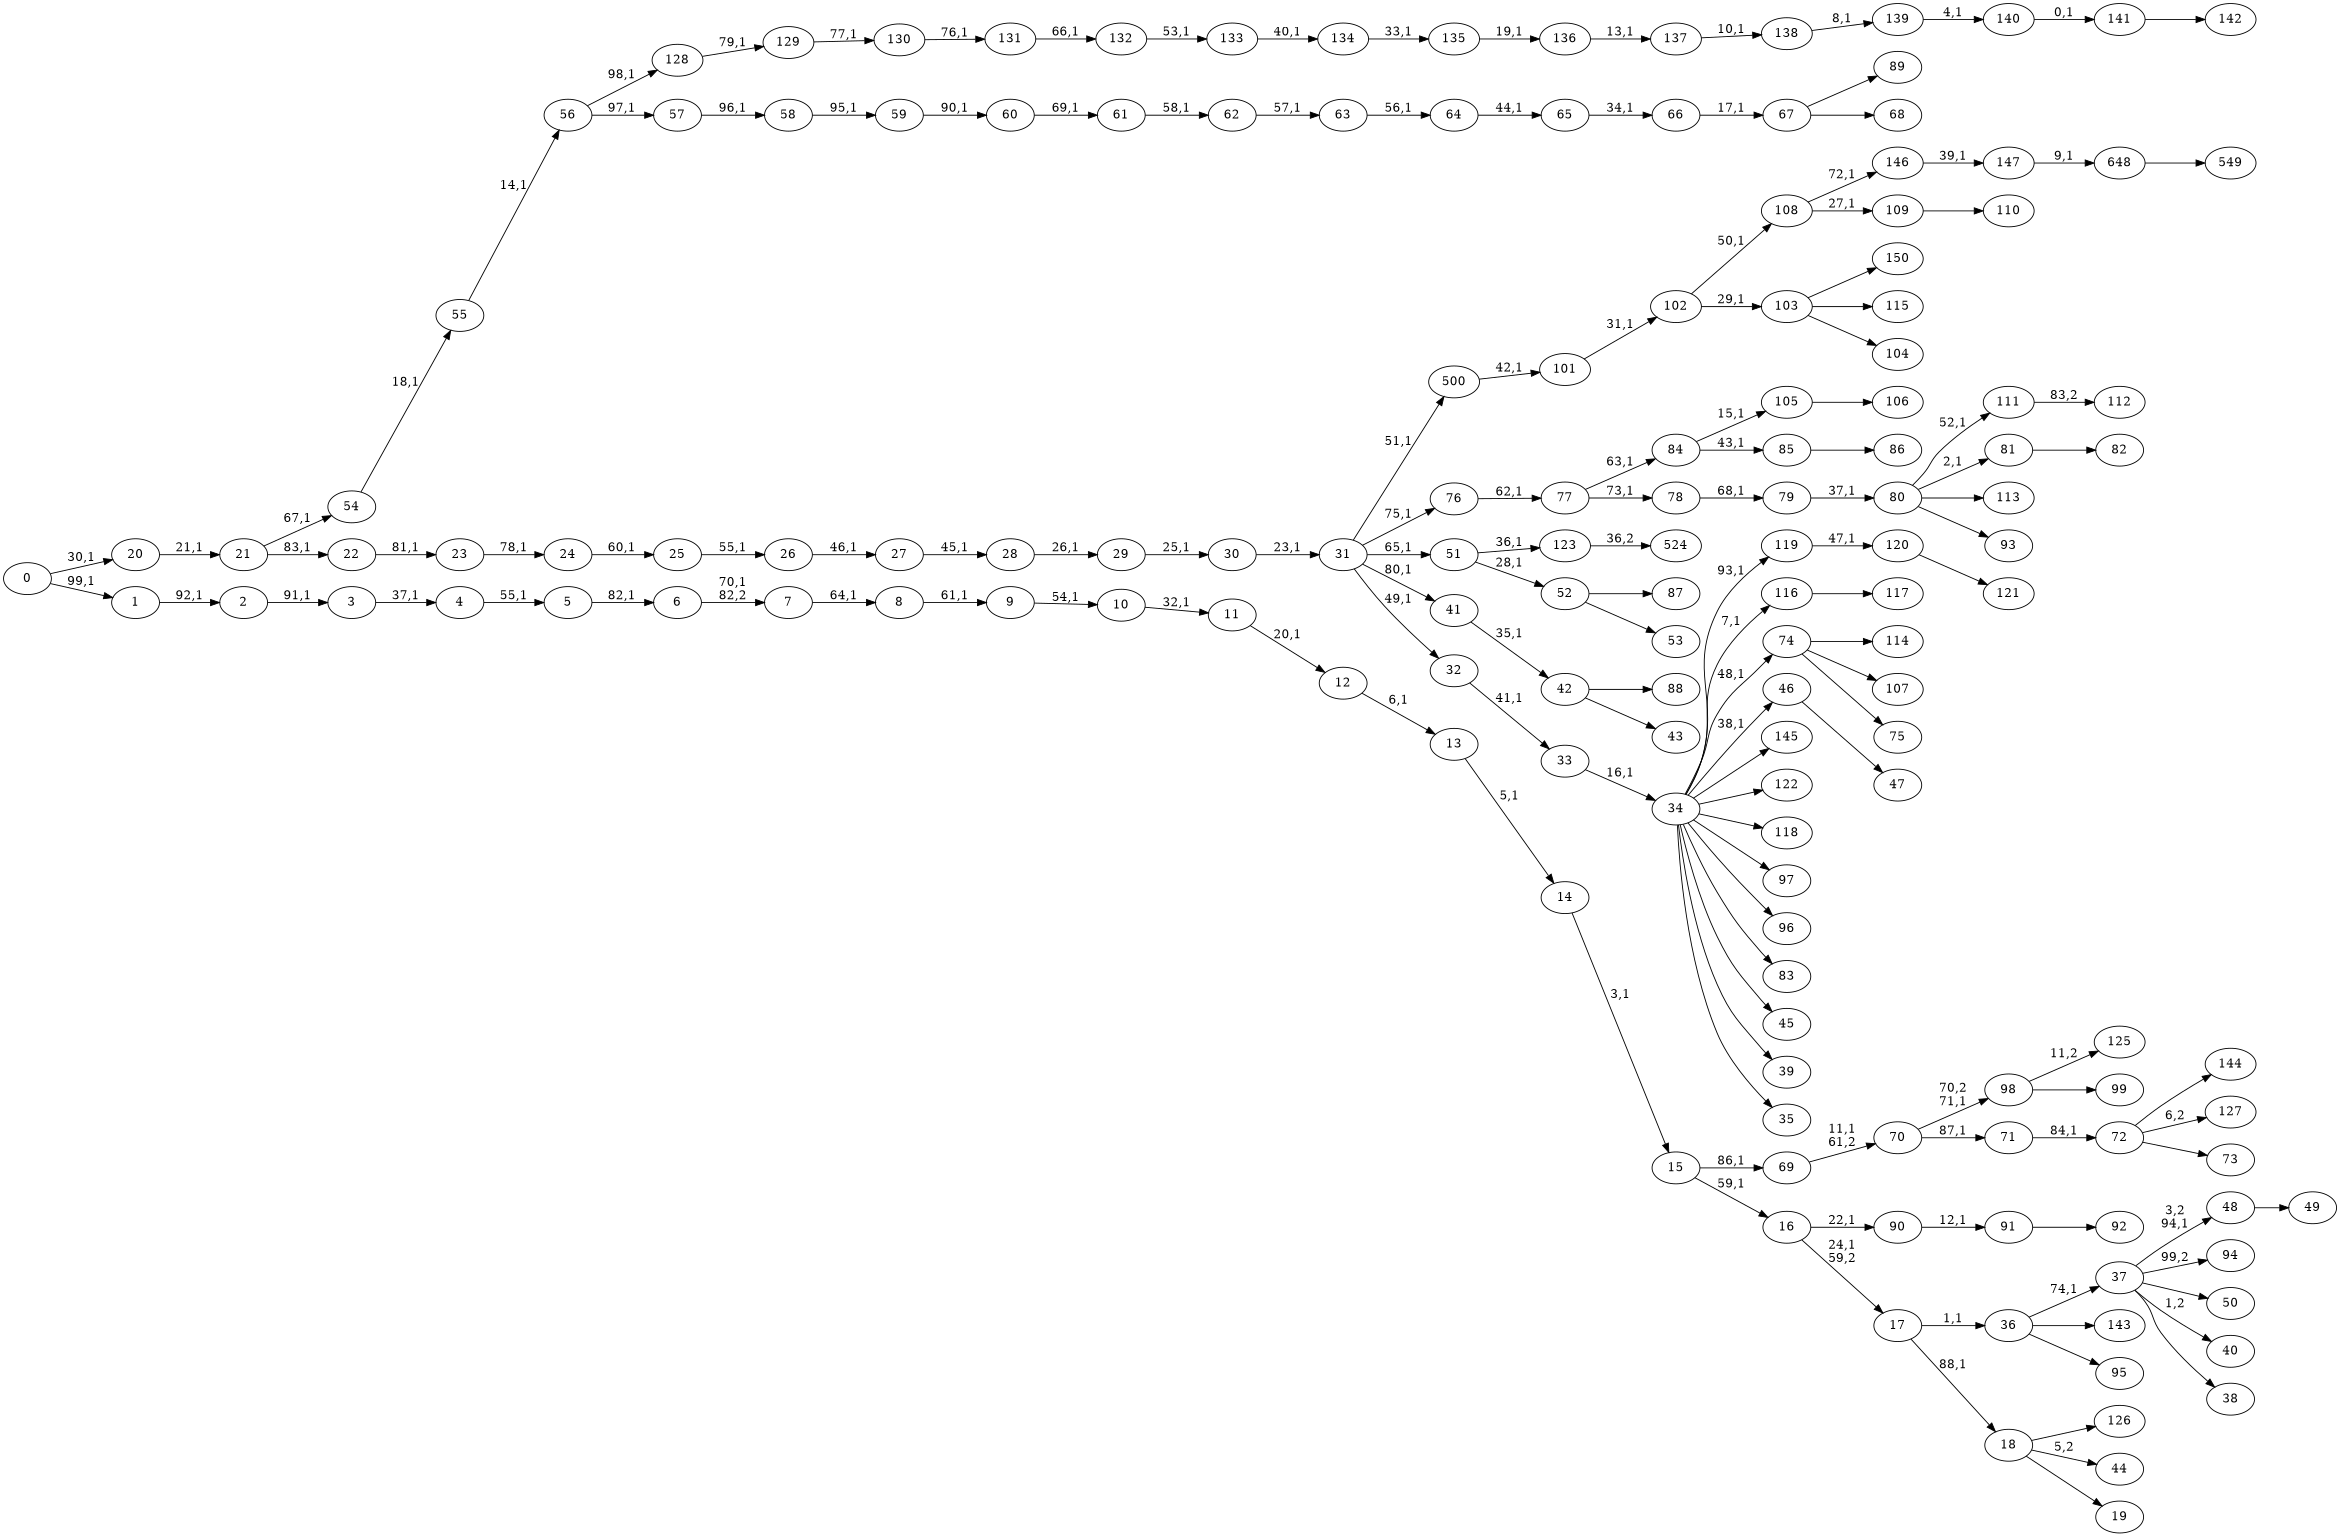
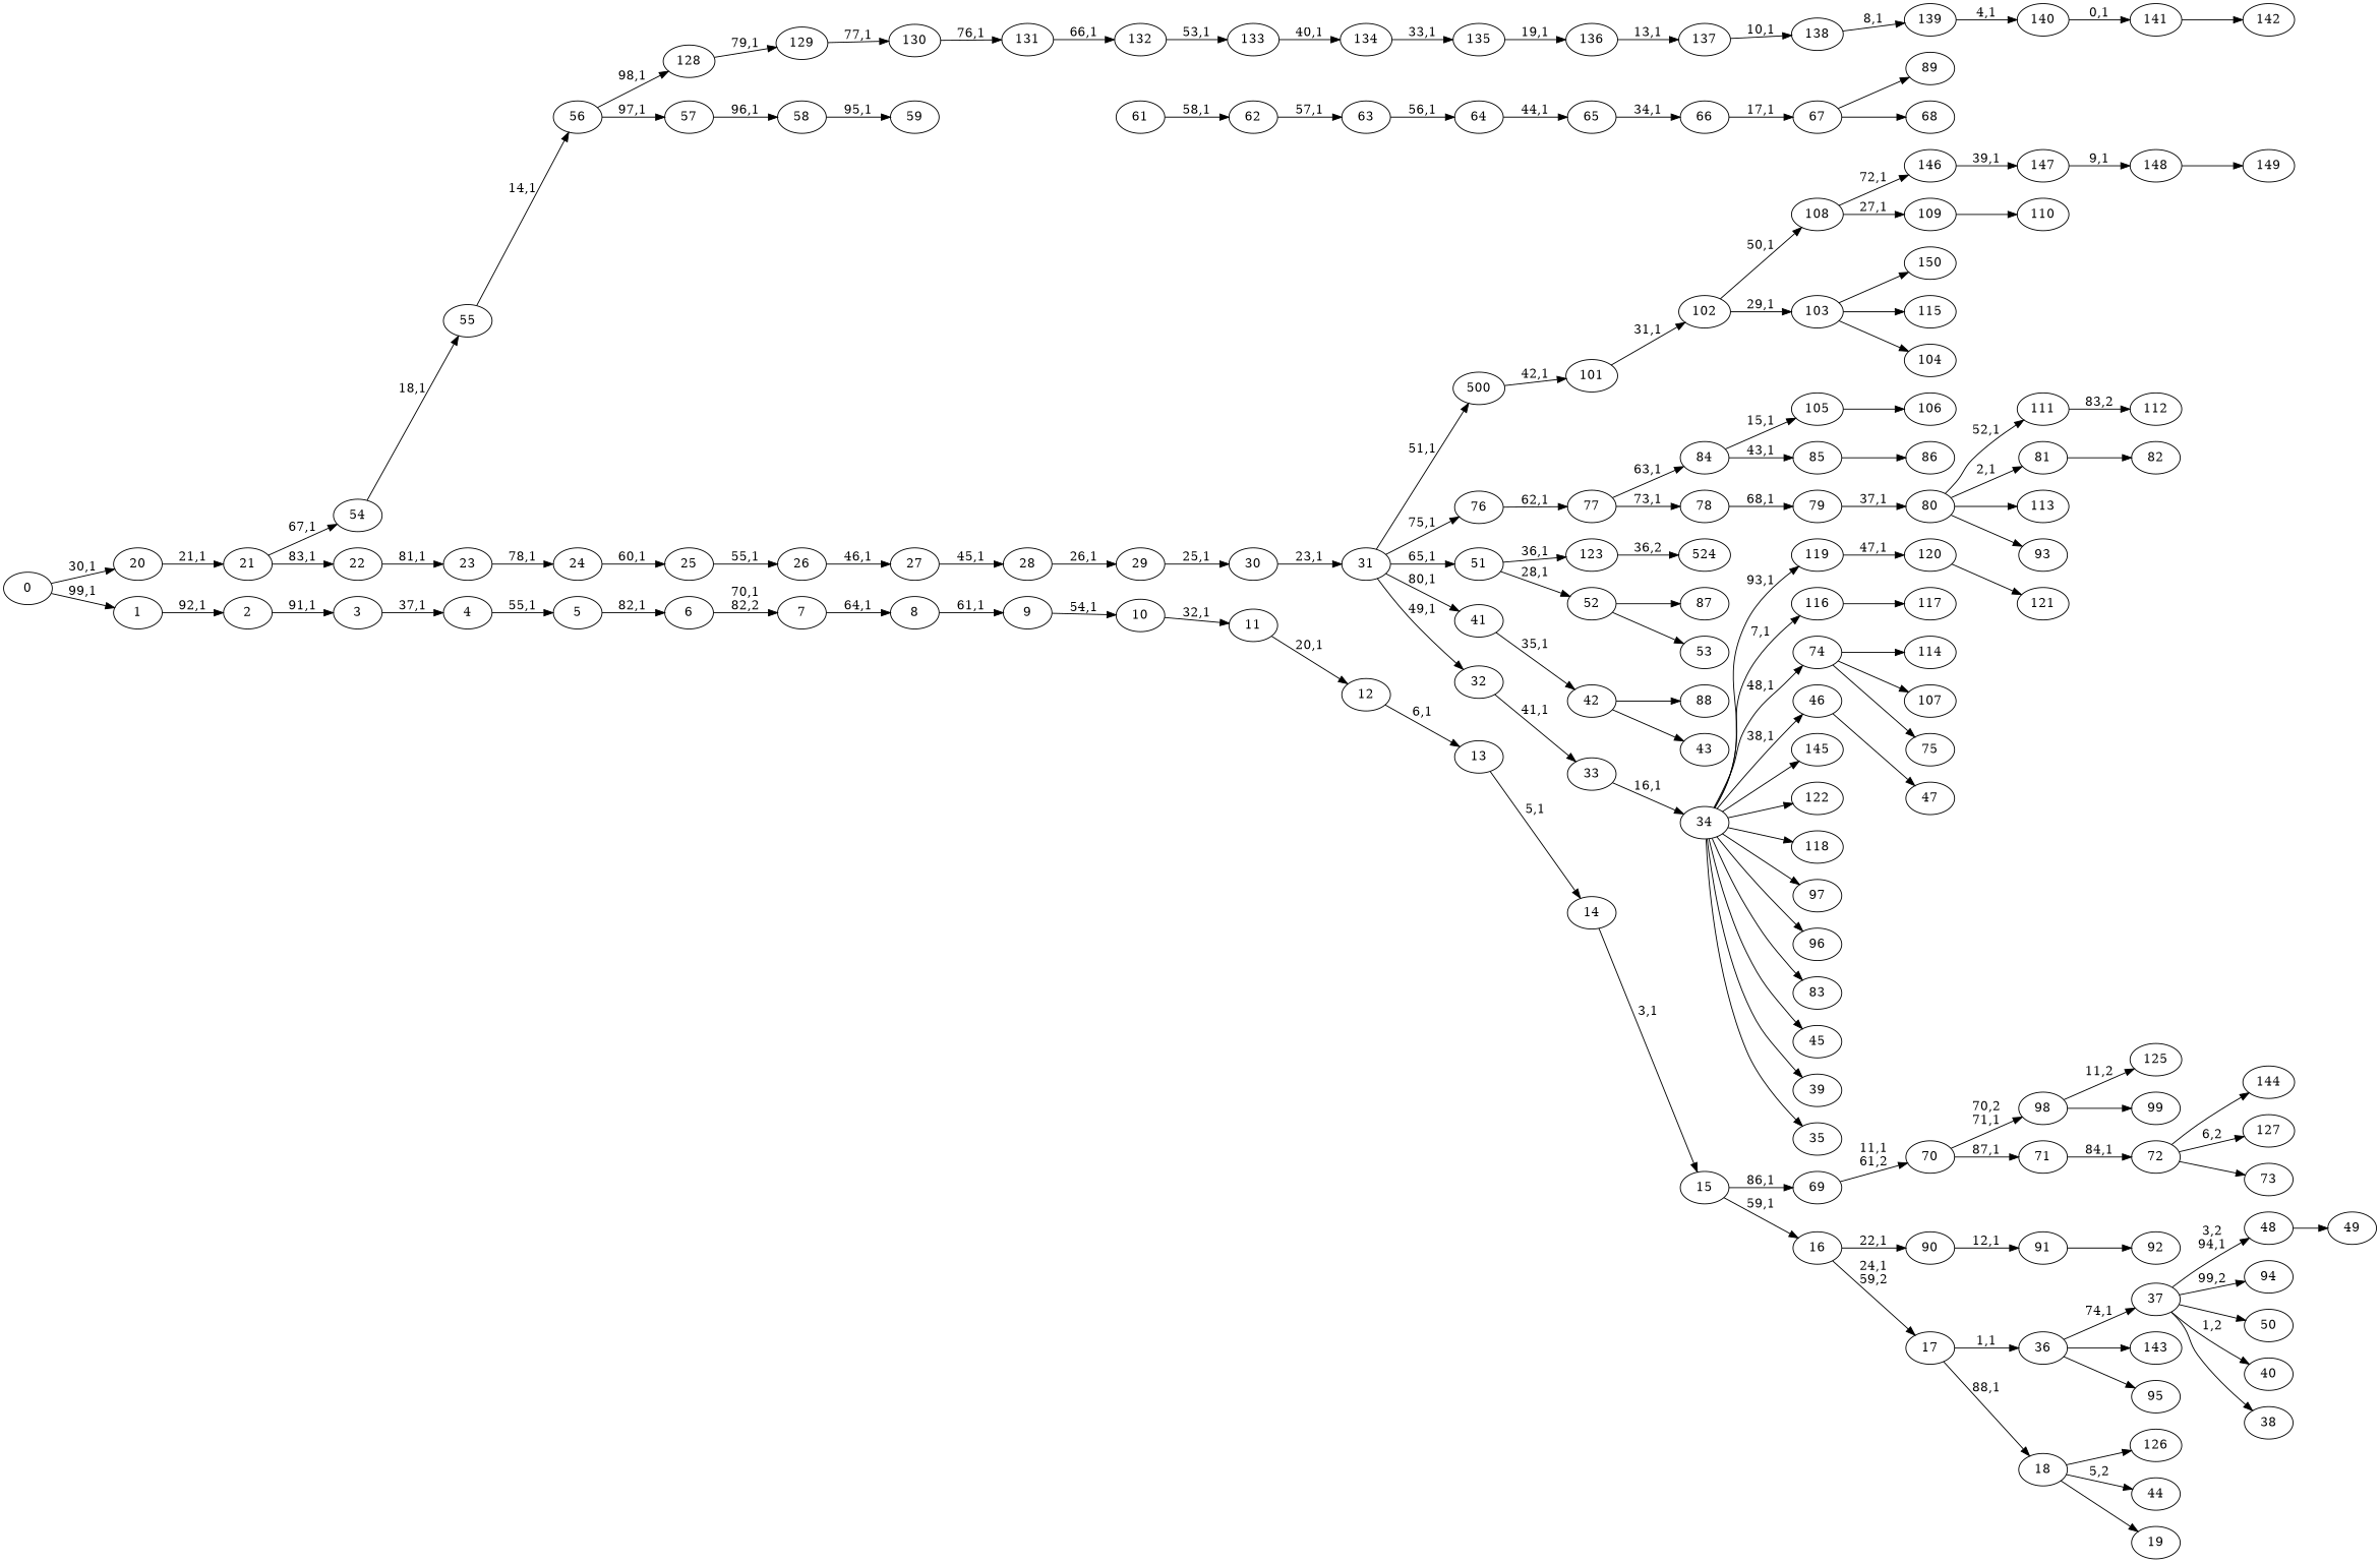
  digraph {
    rankdir=LR
-   148 [label=648]
-   149 [label=549]
+   148
+   149
    147
    146
    141
    142
    140
    139
    138
    137
    136
    135
    134
    133
    132
    131
    130
    129
    128
    n20 [label=524]
    123
    120
    121
    119
    116
    117
    111
    112
    109
    110
    108
    105
    106
    103
    150
    115
    104
    102
    101
    n40 [label=500]
    98
    125
    99
    91
    92
    90
    85
    86
    84
    81
    82
    80
    113
    93
    79
    78
    77
    76
    74
    114
    107
    75
    72
    144
    127
    73
    71
    70
    69
    67
    89
    68
    66
    65
    64
    63
    62
    61
-   60
    59
    58
    57
    56
    55
    54
    52
    87
    53
    51
    48
    49
    46
    47
    42
    88
    43
    41
    37
    94
    50
    40
    38
    36
    143
    95
    34
    145
    122
    118
    97
    96
    83
    45
    39
    35
    33
    32
    31
    30
    29
    28
    27
    26
    25
    24
    23
    22
    21
    20
    18
    126
    44
    19
    17
    16
    15
    14
    13
    12
    11
    10
    9
    8
    7
    6
    5
    4
    3
    2
    1
    0
    148 -> 149
    147 -> 148 [label="9,1"]
    146 -> 147 [label="39,1"]
    141 -> 142
    140 -> 141 [label="0,1"]
    139 -> 140 [label="4,1"]
    138 -> 139 [label="8,1"]
    137 -> 138 [label="10,1"]
    136 -> 137 [label="13,1"]
    135 -> 136 [label="19,1"]
    134 -> 135 [label="33,1"]
    133 -> 134 [label="40,1"]
    132 -> 133 [label="53,1"]
    131 -> 132 [label="66,1"]
    130 -> 131 [label="76,1"]
    129 -> 130 [label="77,1"]
    128 -> 129 [label="79,1"]
    123 -> n20 [label="36,2"]
    120 -> 121
    119 -> 120 [label="47,1"]
    116 -> 117
    111 -> 112 [label="83,2"]
    109 -> 110
    108 -> 146 [label="72,1"]
    108 -> 109 [label="27,1"]
    105 -> 106
    103 -> 150
    103 -> 115
    103 -> 104
    102 -> 108 [label="50,1"]
    102 -> 103 [label="29,1"]
    101 -> 102 [label="31,1"]
    n40 -> 101 [label="42,1"]
    98 -> 125 [label="11,2"]
    98 -> 99
    91 -> 92
    90 -> 91 [label="12,1"]
    85 -> 86
    84 -> 105 [label="15,1"]
    84 -> 85 [label="43,1"]
    81 -> 82
    80 -> 111 [label="52,1"]
    80 -> 81 [label="2,1"]
    80 -> 113
    80 -> 93
    79 -> 80 [label="37,1"]
    78 -> 79 [label="68,1"]
    77 -> 84 [label="63,1"]
    77 -> 78 [label="73,1"]
    76 -> 77 [label="62,1"]
    74 -> 114
    74 -> 107
    74 -> 75
    72 -> 144
    72 -> 127 [label="6,2"]
    72 -> 73
    71 -> 72 [label="84,1"]
    70 -> 98 [label="70,2\n71,1"]
    70 -> 71 [label="87,1"]
    69 -> 70 [label="11,1\n61,2"]
    67 -> 89
    67 -> 68
    66 -> 67 [label="17,1"]
    65 -> 66 [label="34,1"]
    64 -> 65 [label="44,1"]
    63 -> 64 [label="56,1"]
    62 -> 63 [label="57,1"]
    61 -> 62 [label="58,1"]
-   60 -> 61 [label="69,1"]
-   59 -> 60 [label="90,1"]
    58 -> 59 [label="95,1"]
    57 -> 58 [label="96,1"]
    56 -> 128 [label="98,1"]
    56 -> 57 [label="97,1"]
    55 -> 56 [label="14,1"]
    54 -> 55 [label="18,1"]
    52 -> 87
    52 -> 53
    51 -> 123 [label="36,1"]
    51 -> 52 [label="28,1"]
    48 -> 49
    46 -> 47
    42 -> 88
    42 -> 43
    41 -> 42 [label="35,1"]
    37 -> 48 [label="3,2\n94,1"]
    37 -> 94 [label="99,2"]
    37 -> 50
    37 -> 40 [label="1,2"]
    37 -> 38
    36 -> 37 [label="74,1"]
    36 -> 143
    36 -> 95
    34 -> 119 [label="93,1"]
    34 -> 116 [label="7,1"]
    34 -> 74 [label="48,1"]
    34 -> 46 [label="38,1"]
    34 -> 145
    34 -> 122
    34 -> 118
    34 -> 97
    34 -> 96
    34 -> 83
    34 -> 45
    34 -> 39
    34 -> 35
    33 -> 34 [label="16,1"]
    32 -> 33 [label="41,1"]
    31 -> n40 [label="51,1"]
    31 -> 76 [label="75,1"]
    31 -> 51 [label="65,1"]
    31 -> 41 [label="80,1"]
    31 -> 32 [label="49,1"]
    30 -> 31 [label="23,1"]
    29 -> 30 [label="25,1"]
    28 -> 29 [label="26,1"]
    27 -> 28 [label="45,1"]
    26 -> 27 [label="46,1"]
    25 -> 26 [label="55,1"]
    24 -> 25 [label="60,1"]
    23 -> 24 [label="78,1"]
    22 -> 23 [label="81,1"]
    21 -> 54 [label="67,1"]
    21 -> 22 [label="83,1"]
    20 -> 21 [label="21,1"]
    18 -> 126
    18 -> 44 [label="5,2"]
    18 -> 19
    17 -> 36 [label="1,1"]
    17 -> 18 [label="88,1"]
    16 -> 90 [label="22,1"]
    16 -> 17 [label="24,1\n59,2"]
    15 -> 69 [label="86,1"]
    15 -> 16 [label="59,1"]
    14 -> 15 [label="3,1"]
    13 -> 14 [label="5,1"]
    12 -> 13 [label="6,1"]
    11 -> 12 [label="20,1"]
    10 -> 11 [label="32,1"]
    9 -> 10 [label="54,1"]
    8 -> 9 [label="61,1"]
    7 -> 8 [label="64,1"]
    6 -> 7 [label="70,1\n82,2"]
    5 -> 6 [label="82,1"]
    4 -> 5 [label="55,1"]
    3 -> 4 [label="37,1"]
    2 -> 3 [label="91,1"]
    1 -> 2 [label="92,1"]
    0 -> 20 [label="30,1"]
    0 -> 1 [label="99,1"]
  }
